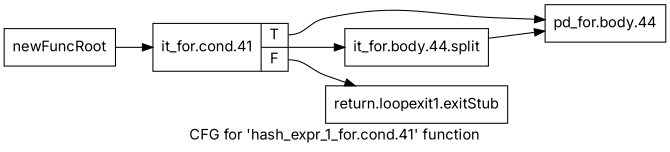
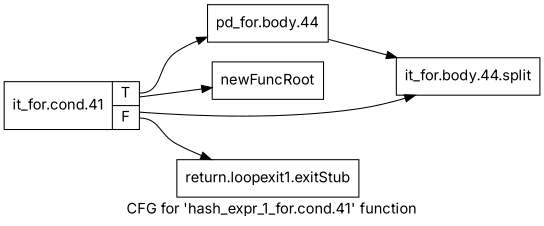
  digraph {
    fontname=Inter
    label="CFG for 'hash_expr_1_for.cond.41' function"
    rankdir=LR
    node [fontname=Inter shape=record]
    edge [fontname=Inter]
    n1 [label="{newFuncRoot}"]
    n2 [label="{it_for.cond.41|{<s0>T|<s1>F}}"]
    n3 [label="{return.loopexit1.exitStub}"]
    n4 [label="{pd_for.body.44}"]
    n5 [label="{it_for.body.44.split}"]
-   n1 -> n2
+   n2 -> n1
    n2 -> n3 [tailport=s1]
    n2 -> n4 [tailport=s0]
    n2 -> n5
-   n5 -> n4
+   n4 -> n5
  }
